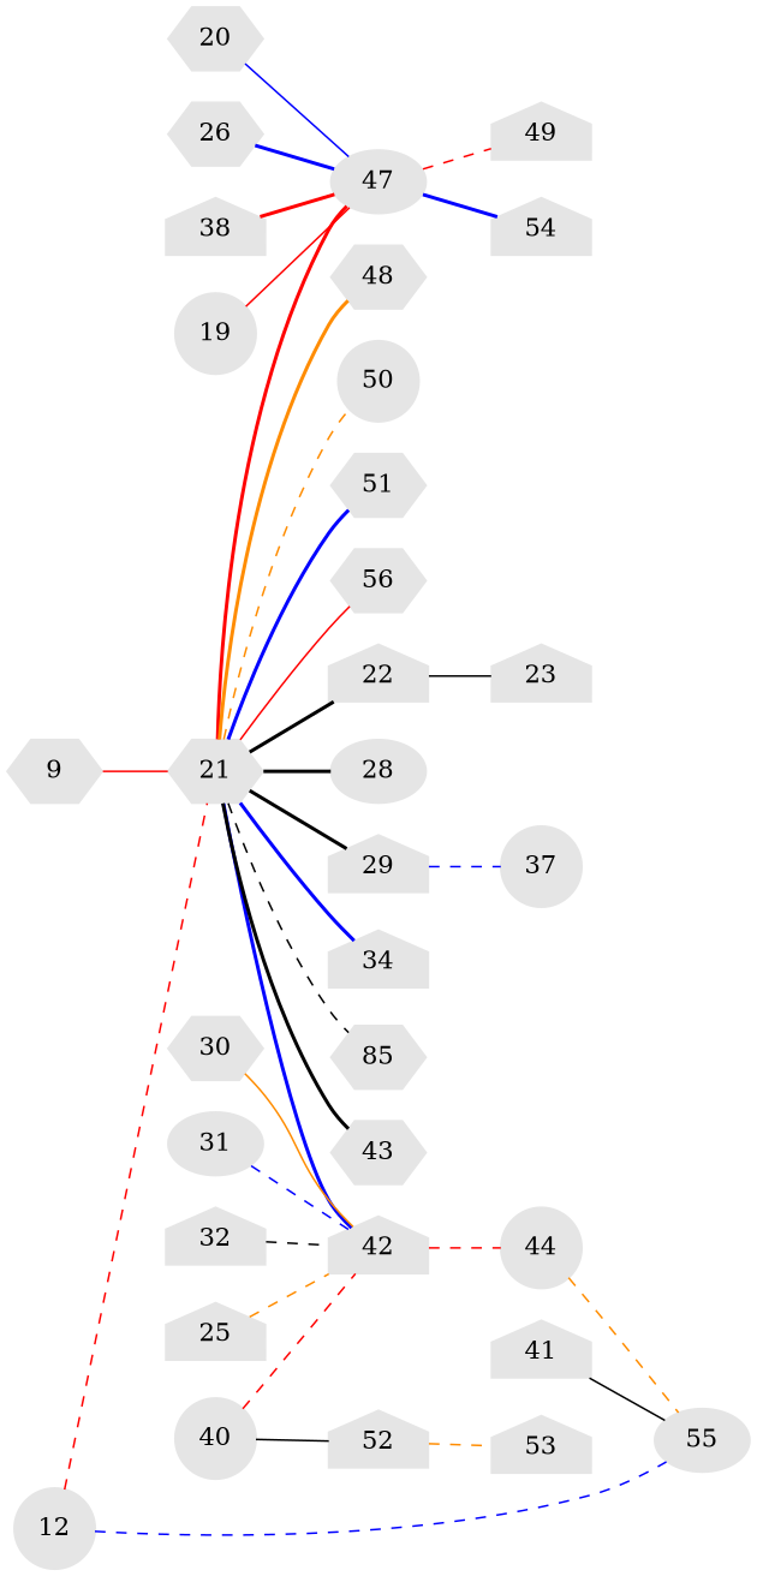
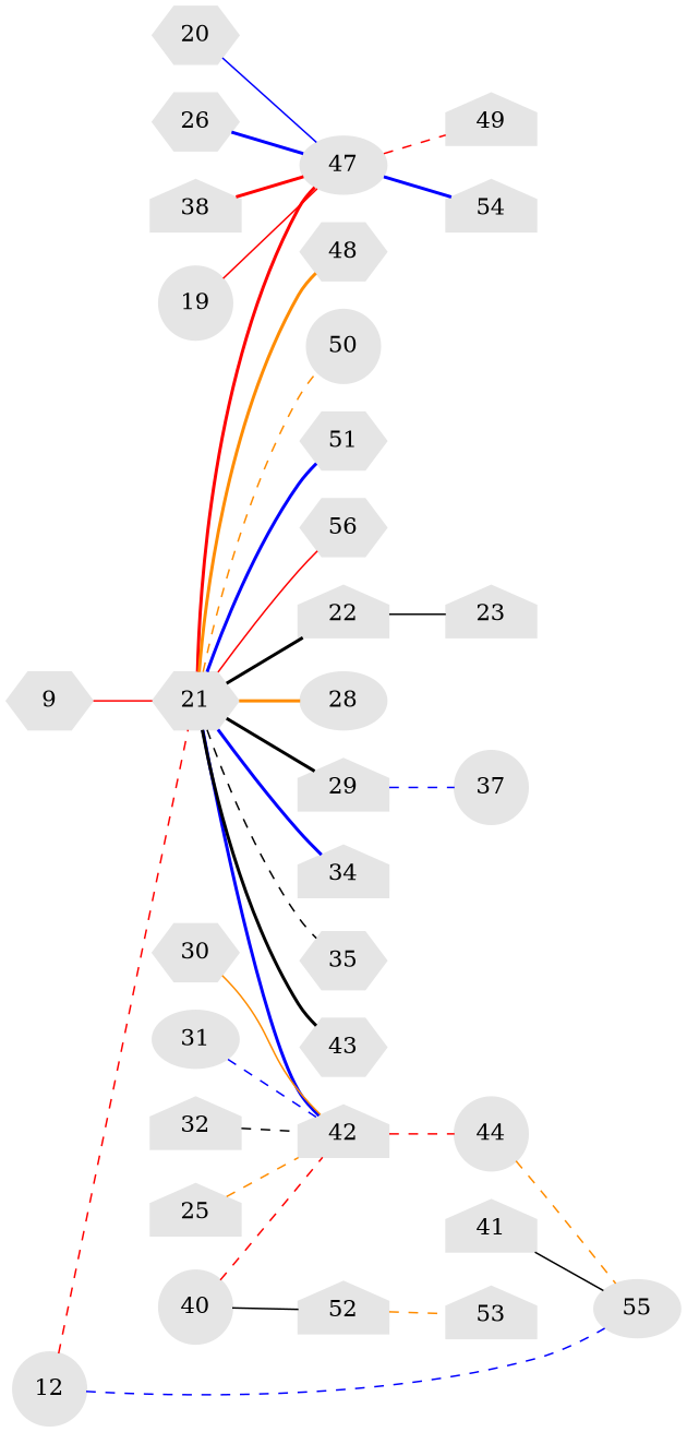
  graph {
    fontname="DejaVu Serif"
    rankdir=LR
    node [color=gray90 fontname="DejaVu Serif" shape=house style=filled]
    edge [color=red fontname="DejaVu Serif" style=dashed]
    21 [shape=hexagon super="+4+5+6+7"]
    47 [shape=ellipse super="+13+45"]
    22
    28 [shape=ellipse]
    29
    34
-   35 [shape=hexagon label=85]
+   35 [shape=hexagon]
    42 [super="+36+17+24"]
    43 [shape=hexagon super="+18"]
    48 [shape=hexagon]
    50 [shape=circle]
    51 [shape=hexagon]
    56 [shape=hexagon super="+10"]
    9 [shape=hexagon]
    12 [shape=circle]
    55 [shape=ellipse super="+46"]
    49
    54
    19 [shape=circle]
    20 [shape=hexagon]
    23
    37 [shape=circle]
    44 [shape=circle]
    25
    26 [shape=hexagon]
    30 [shape=hexagon]
    31 [shape=ellipse]
    32
    38
    40 [shape=circle]
    52
    53
    41
    21 -- 47 [style=bold weight=2]
    21 -- 22 [color=black style=bold]
-   21 -- 28 [color=black style=bold]
+   21 -- 28 [color=darkorange style=bold]
    21 -- 29 [color=black style=bold]
    21 -- 34 [color=blue style=bold]
    21 -- 35 [color=black]
    21 -- 42 [color=blue style=bold weight=2]
    21 -- 43 [color=black style=bold]
    21 -- 48 [color=darkorange style=bold]
    21 -- 50 [color=darkorange]
    21 -- 51 [color=blue style=bold]
    21 -- 56 [style=solid]
    47 -- 49
    47 -- 54 [color=blue style=bold]
    22 -- 23 [color=black style=solid]
    29 -- 37 [color=blue]
    42 -- 44
    9 -- 21 [style=solid]
    12 -- 21
    12 -- 55 [color=blue weight=2]
    19 -- 47 [style=solid]
    20 -- 47 [color=blue style=solid]
    44 -- 55 [color=darkorange]
    25 -- 42 [color=darkorange]
    26 -- 47 [color=blue style=bold]
    30 -- 42 [color=darkorange style=solid]
    31 -- 42 [color=blue]
    32 -- 42 [color=black]
    38 -- 47 [style=bold]
    40 -- 42
    40 -- 52 [color=black style=solid]
    52 -- 53 [color=darkorange]
    41 -- 55 [color=black style=solid]
  }
